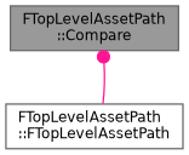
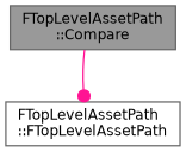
  digraph {
    rankdir=TB
    node [fontname=Helvetica fontsize=10 shape=box style=filled]
    n1 [color=gray40 fillcolor=grey60 fontcolor=black height=0.2 label="FTopLevelAssetPath\l::Compare" width=0.4]
    n2 [color=grey40 fillcolor=white height=0.2 label="FTopLevelAssetPath\l::FTopLevelAssetPath" width=0.4]
-   n2 -> n1 [color=deeppink fontname=Helvetica fontsize=10 labelfontname=Helvetica labelfontsize=10 style=solid arrowhead=dot]
+   n1 -> n2 [color=deeppink fontname=Helvetica fontsize=10 labelfontname=Helvetica labelfontsize=10 style=solid arrowhead=dot]
  }
